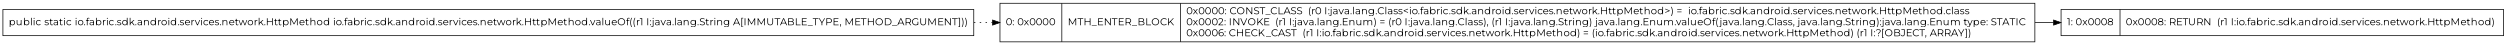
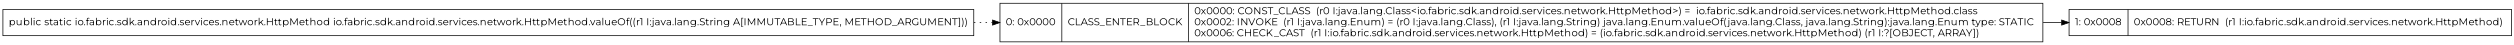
  digraph {
    rankdir=LR
    fontname=Montserrat
    node [shape=record fontname=Montserrat]
    edge [fontname=Montserrat]
-   n1 [label="{0\:\ 0x0000|MTH_ENTER_BLOCK\l|0x0000: CONST_CLASS  (r0 I:java.lang.Class\<io.fabric.sdk.android.services.network.HttpMethod\>) =  io.fabric.sdk.android.services.network.HttpMethod.class \l0x0002: INVOKE  (r1 I:java.lang.Enum) = (r0 I:java.lang.Class), (r1 I:java.lang.String) java.lang.Enum.valueOf(java.lang.Class, java.lang.String):java.lang.Enum type: STATIC \l0x0006: CHECK_CAST  (r1 I:io.fabric.sdk.android.services.network.HttpMethod) = (io.fabric.sdk.android.services.network.HttpMethod) (r1 I:?[OBJECT, ARRAY]) \l}"]
+   n1 [label="{0\:\ 0x0000|CLASS_ENTER_BLOCK\l|0x0000: CONST_CLASS  (r0 I:java.lang.Class\<io.fabric.sdk.android.services.network.HttpMethod\>) =  io.fabric.sdk.android.services.network.HttpMethod.class \l0x0002: INVOKE  (r1 I:java.lang.Enum) = (r0 I:java.lang.Class), (r1 I:java.lang.String) java.lang.Enum.valueOf(java.lang.Class, java.lang.String):java.lang.Enum type: STATIC \l0x0006: CHECK_CAST  (r1 I:io.fabric.sdk.android.services.network.HttpMethod) = (io.fabric.sdk.android.services.network.HttpMethod) (r1 I:?[OBJECT, ARRAY]) \l}"]
    n2 [label="{1\:\ 0x0008|0x0008: RETURN  (r1 I:io.fabric.sdk.android.services.network.HttpMethod) \l}"]
    n3 [label="{public static io.fabric.sdk.android.services.network.HttpMethod io.fabric.sdk.android.services.network.HttpMethod.valueOf((r1 I:java.lang.String A[IMMUTABLE_TYPE, METHOD_ARGUMENT])) }"]
    n1 -> n2 [style=solid]
    n3 -> n1 [style=dotted]
  }
